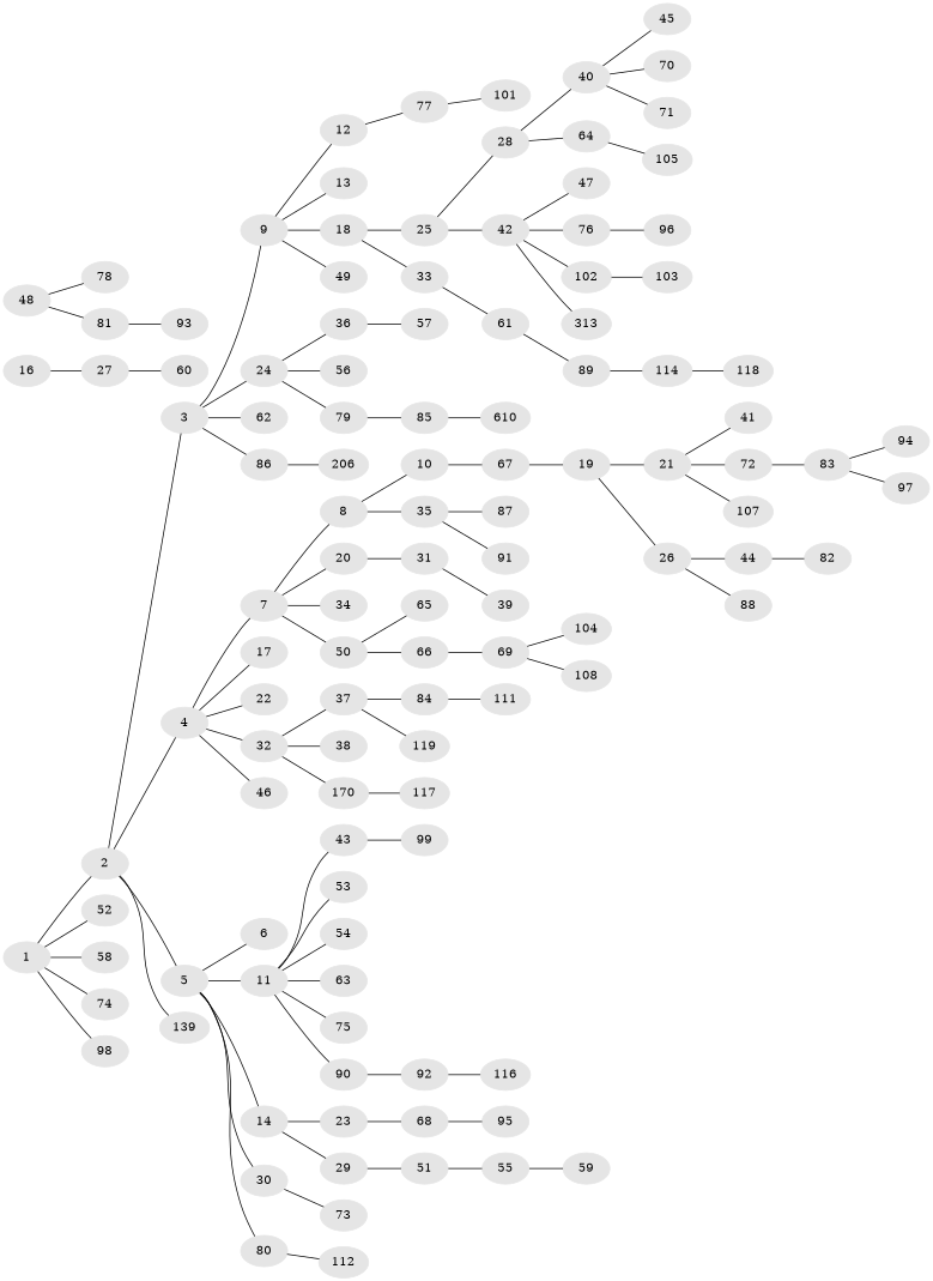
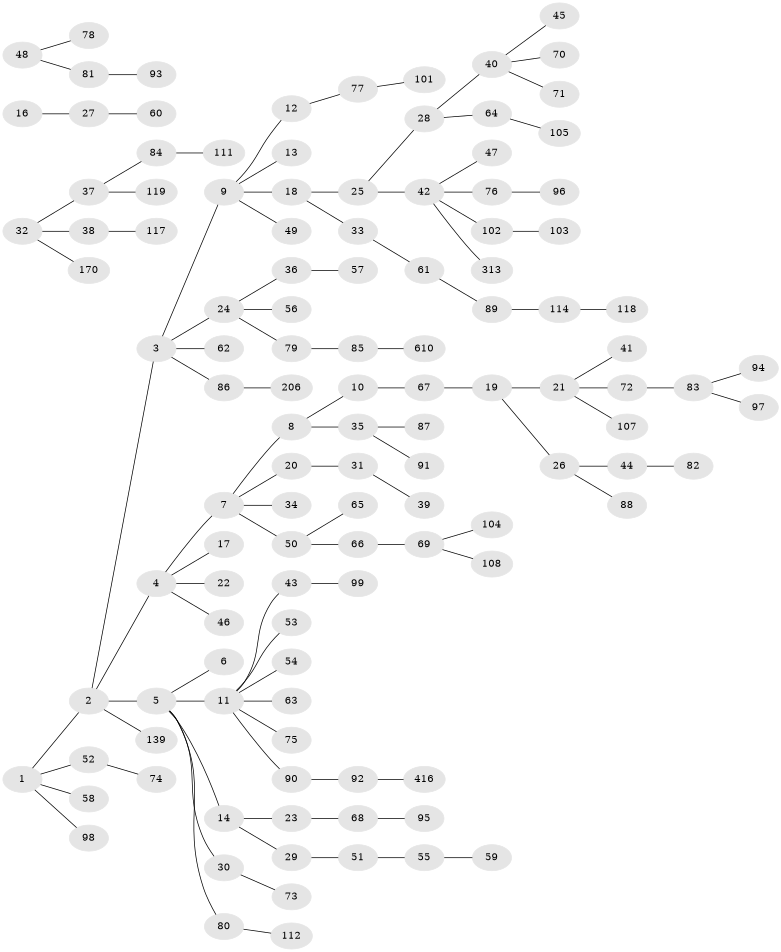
  graph {
    rankdir=LR
    node [color=gray90 style=filled]
    1
    2
    52
    58
    74
    98
    3
    4
    5
    n10 [label=139]
    9
    24
    62
    86
    7
    17
    22
    32
    46
    6
    11
    14
    30
    80
    12
    13
    18
    49
    36
    56
    79
    n32 [label=206]
    8
    20
    34
    50
    37
    38
    n39 [label=170]
    43
    53
    54
    63
    75
    90
    23
    29
    73
    112
    10
    35
    31
    65
    66
    67
    87
    91
    77
    25
    33
    19
    21
    26
    99
    92
    101
    68
    51
    16
    27
    48
    78
    81
    60
    28
    42
    61
    41
    72
    107
    44
    88
    39
    83
    95
    57
    85
    40
    64
    47
    76
    102
    n93 [label=313]
    82
    45
    70
    71
    105
    55
    84
    119
    117
    89
    111
    96
    103
    93
    69
    59
    114
    104
    108
    94
    97
    n115 [label=610]
    118
-   116
+   116 [label=416]
    1 -- 2
    1 -- 52
    1 -- 58
-   1 -- 74
+   52 -- 74
    1 -- 98
    2 -- 3
    2 -- 4
    2 -- 5
    2 -- n10
    3 -- 9
    3 -- 24
    3 -- 62
    3 -- 86
    4 -- 7
    4 -- 17
    4 -- 22
-   4 -- 32
    4 -- 46
    5 -- 6
    5 -- 11
    5 -- 14
    5 -- 30
    5 -- 80
    9 -- 12
    9 -- 13
    9 -- 18
    9 -- 49
    24 -- 36
    24 -- 56
    24 -- 79
    86 -- n32
    7 -- 8
    7 -- 20
    7 -- 34
    7 -- 50
    32 -- 37
    32 -- 38
    32 -- n39
    11 -- 43
    11 -- 53
    11 -- 54
    11 -- 63
    11 -- 75
    11 -- 90
    14 -- 23
    14 -- 29
    30 -- 73
    80 -- 112
    12 -- 77
    18 -- 25
    18 -- 33
    36 -- 57
    79 -- 85
    8 -- 10
    8 -- 35
    20 -- 31
    50 -- 65
    50 -- 66
    37 -- 84
    37 -- 119
-   n39 -- 117
+   38 -- 117
    43 -- 99
    90 -- 92
    23 -- 68
    29 -- 51
    10 -- 67
    35 -- 87
    35 -- 91
    31 -- 39
    66 -- 69
    67 -- 19
    77 -- 101
    25 -- 28
    25 -- 42
    33 -- 61
    19 -- 21
    19 -- 26
    21 -- 41
    21 -- 72
    21 -- 107
    26 -- 44
    26 -- 88
    92 -- 116
    68 -- 95
    51 -- 55
    16 -- 27
    27 -- 60
    48 -- 78
    48 -- 81
    81 -- 93
    28 -- 40
    28 -- 64
    42 -- 47
    42 -- 76
    42 -- 102
    42 -- n93
    61 -- 89
    72 -- 83
    44 -- 82
    83 -- 94
    83 -- 97
    85 -- n115
    40 -- 45
    40 -- 70
    40 -- 71
    64 -- 105
    76 -- 96
    102 -- 103
    55 -- 59
    84 -- 111
    89 -- 114
    69 -- 104
    69 -- 108
    114 -- 118
  }
